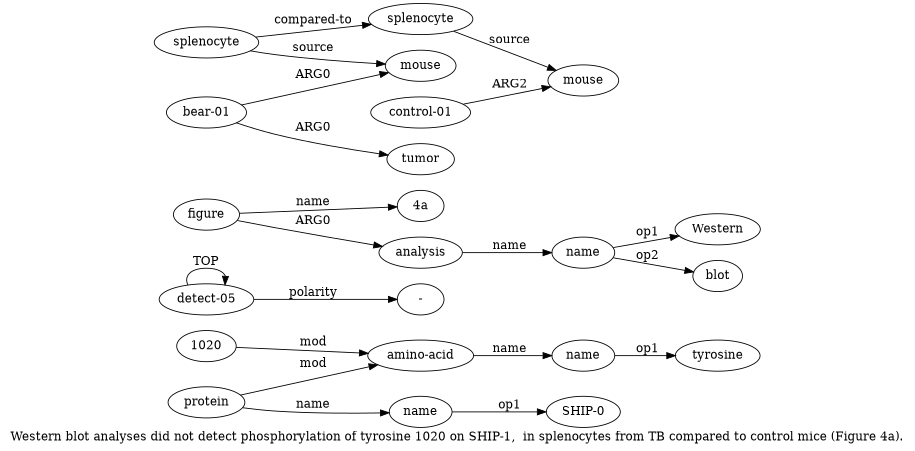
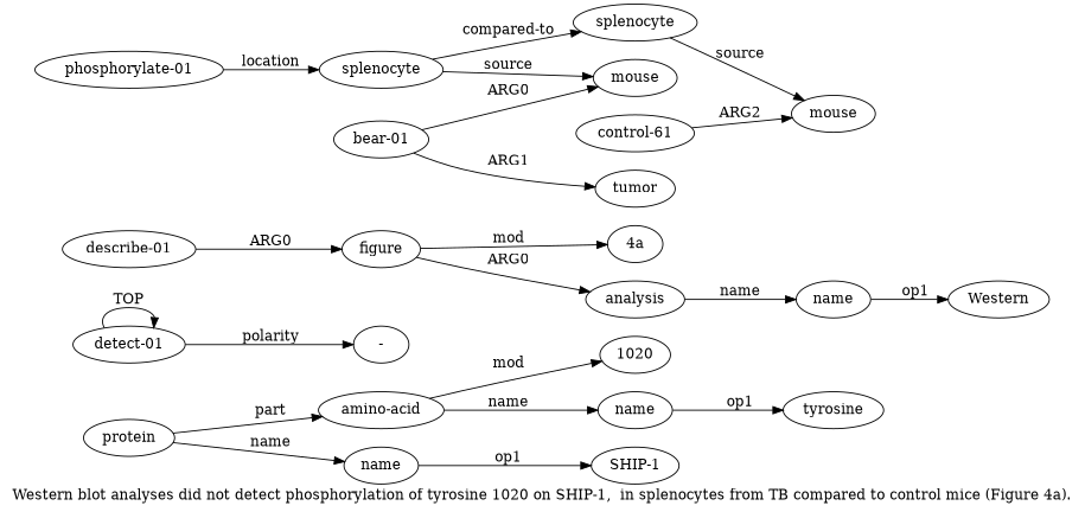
  digraph {
    label="Western blot analyses did not detect phosphorylation of tyrosine 1020 on SHIP-1,  in splenocytes from TB compared to control mice (Figure 4a)."
    rankdir=LR
    node [color=black gold_ind=-1 gold_label=name test_ind=-1 test_label=name]
    edge [color=black gold_label=ARG0 test_label=ARG0]
    n1 [gold_label=tyrosine label=tyrosine test_label=tyrosine]
    n2 [gold_label="-" label="-" test_label="-"]
    n3 [gold_label=Western label=Western test_label=Western]
+   n4 [gold_ind=15 gold_label="describe-01" label="describe-01" test_ind=15 test_label="describe-01"]
    n5 [gold_ind=16 gold_label=figure label=figure test_ind=16 test_label=figure]
    n6 [gold_label="4a" label="4a" test_label="4a"]
    n7 [gold_ind=1 gold_label=analysis label=analysis test_ind=1 test_label=analysis]
-   n8 [gold_ind=0 gold_label="detect-01" label="detect-05" test_ind=0 test_label="detect-01"]
+   n8 [gold_ind=0 gold_label="detect-01" label="detect-01" test_ind=0 test_label="detect-01"]
    n9 [gold_ind=2 label=name test_ind=2]
+   n10 [gold_ind=3 gold_label="phosphorylate-01" label="phosphorylate-01" test_ind=3 test_label="phosphorylate-01"]
    n11 [gold_ind=8 gold_label=splenocyte label=splenocyte test_ind=8 test_label=splenocyte]
-   n12 [gold_ind=14 gold_label="control-01" label="control-01" test_ind=14 test_label="control-01"]
+   n12 [gold_ind=14 gold_label="control-01" label="control-61" test_ind=14 test_label="control-01"]
    n13 [gold_ind=13 gold_label=mouse label=mouse test_ind=13 test_label=mouse]
    n14 [gold_ind=11 gold_label=tumor label=tumor test_ind=11 test_label=tumor]
    n15 [gold_ind=10 gold_label="bear-01" label="bear-01" test_ind=10 test_label="bear-01"]
    n16 [gold_ind=9 gold_label=mouse label=mouse test_ind=9 test_label=mouse]
    n17 [gold_ind=12 gold_label=splenocyte label=splenocyte test_ind=12 test_label=splenocyte]
-   n18 [gold_label=blot label=blot test_label=blot]
    n19 [gold_ind=4 gold_label="amino-acid" label="amino-acid" test_ind=4 test_label="amino-acid"]
    n20 [gold_label=1020 label=1020 test_label=1020]
    n21 [gold_ind=5 label=name test_ind=5]
    n22 [gold_ind=7 label=name test_ind=7]
-   n23 [gold_label="SHIP-1" label="SHIP-0" test_label="SHIP-1"]
+   n23 [gold_label="SHIP-1" label="SHIP-1" test_label="SHIP-1"]
    n24 [gold_ind=6 gold_label=protein label=protein test_ind=6 test_label=protein]
-   n5 -> n6 [gold_label=mod label=name test_label=mod]
+   n4 -> n5 [label=ARG0]
+   n5 -> n6 [gold_label=mod label=mod test_label=mod]
    n5 -> n7 [label=ARG0]
    n7 -> n9 [gold_label=name label=name test_label=name]
    n8 -> n2 [gold_label=polarity label=polarity test_label=polarity]
    n8 -> n8 [gold_label=TOP label=TOP test_label=TOP]
    n9 -> n3 [gold_label=op1 label=op1 test_label=op1]
-   n9 -> n18 [gold_label=op2 label=op2 test_label=op2]
+   n10 -> n11 [gold_label=location label=location test_label=location]
    n11 -> n16 [gold_label=source label=source test_label=source]
    n11 -> n17 [gold_label="compared-to" label="compared-to" test_label="compared-to"]
    n12 -> n13 [gold_label=ARG2 label=ARG2 test_label=ARG2]
-   n15 -> n14 [gold_label=ARG1 label=ARG0 test_label=ARG1]
+   n15 -> n14 [gold_label=ARG1 label=ARG1 test_label=ARG1]
    n15 -> n16 [label=ARG0]
    n17 -> n13 [gold_label=source label=source test_label=source]
-   n20 -> n19 [gold_label=mod label=mod test_label=mod]
+   n19 -> n20 [gold_label=mod label=mod test_label=mod]
    n19 -> n21 [gold_label=name label=name test_label=name]
    n21 -> n1 [gold_label=op1 label=op1 test_label=op1]
    n22 -> n23 [gold_label=op1 label=op1 test_label=op1]
-   n24 -> n19 [gold_label=part label=mod test_label=part]
+   n24 -> n19 [gold_label=part label=part test_label=part]
    n24 -> n22 [gold_label=name label=name test_label=name]
  }
